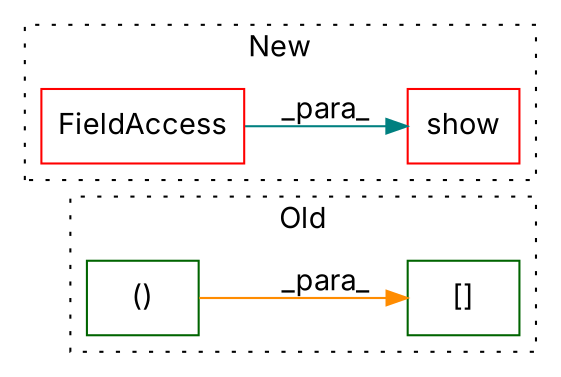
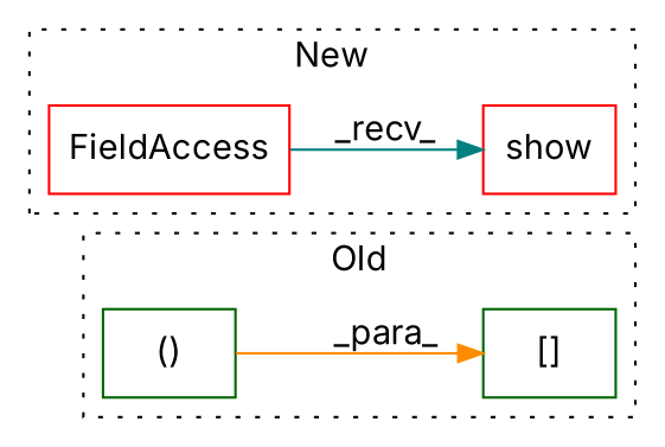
  digraph {
    rankdir=LR
    fontname=Inter
    node [shape=box color=darkgreen fontname=Inter]
    edge [fontname=Inter]
    n1 [a=2 l="11,2" label="[]" s="1655,1693"]
    n2 [a=106 l=27 label="()" s=1666]
    n3 [a=32 l=6 label=show s=2003 color=red]
    n4 [a=22 l=3 label=FieldAccess s=1999 color=red]
    subgraph cluster_1 {
      label=Old
      style=dotted
      n1
      n2
    }
    subgraph cluster_2 {
      label=New
      style=dotted
      n3
      n4
    }
    n2 -> n1 [label=_para_ color=darkorange]
-   n4 -> n3 [label=_para_ color=teal]
+   n4 -> n3 [label=_recv_ color=teal]
  }
